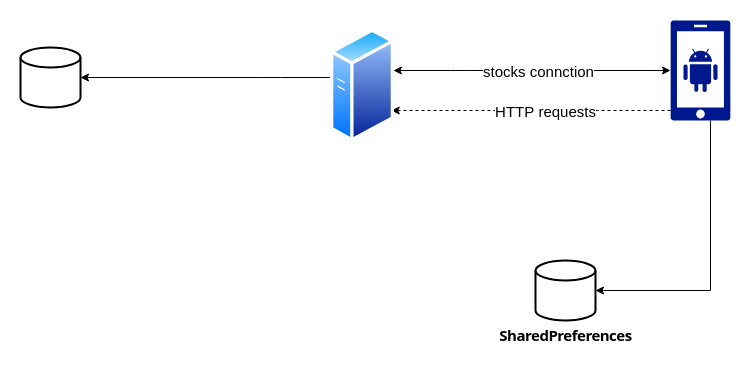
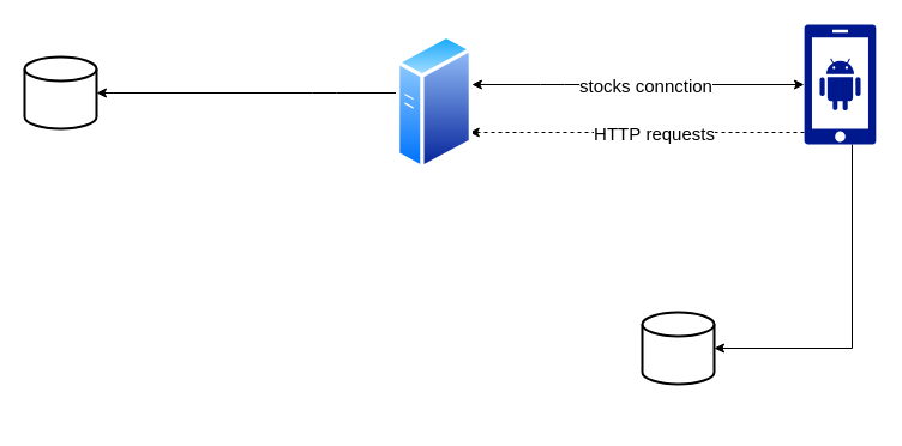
  <mxCell id="0" />
  <mxCell id="1" parent="0" />
  <mxCell id="2" style="edgeStyle=orthogonalEdgeStyle;rounded=1;orthogonalLoop=1;jettySize=auto;html=1;startArrow=classic;startFill=1;" edge="1" parent="1" source="7" target="10"><mxGeometry relative="1" as="geometry"><mxPoint x="410" y="70" as="targetPoint" /><Array as="points"><mxPoint x="460" y="70" /><mxPoint x="460" y="70" /></Array></mxGeometry></mxCell>
  <mxCell id="3" value="stocks connction" style="edgeLabel;html=1;align=center;verticalAlign=middle;resizable=0;points=[];fontSize=15;" vertex="1" connectable="0" parent="2"><mxGeometry x="0.215" relative="1" as="geometry"><mxPoint x="35" as="offset" /></mxGeometry></mxCell>
  <mxCell id="4" style="edgeStyle=orthogonalEdgeStyle;rounded=0;orthogonalLoop=1;jettySize=auto;html=1;dashed=1;" edge="1" parent="1" source="7" target="10"><mxGeometry relative="1" as="geometry"><Array as="points"><mxPoint x="600" y="110" /><mxPoint x="600" y="110" /></Array></mxGeometry></mxCell>
  <mxCell id="5" value="HTTP&amp;nbsp;requests" style="edgeLabel;html=1;align=center;verticalAlign=middle;resizable=0;points=[];fontSize=15;" vertex="1" connectable="0" parent="4"><mxGeometry x="-0.1" relative="1" as="geometry"><mxPoint as="offset" /></mxGeometry></mxCell>
  <mxCell id="6" style="edgeStyle=orthogonalEdgeStyle;rounded=0;orthogonalLoop=1;jettySize=auto;html=1;" edge="1" parent="1" source="7" target="12"><mxGeometry relative="1" as="geometry"><Array as="points"><mxPoint x="710" y="290" /></Array></mxGeometry></mxCell>
  <mxCell id="7" value="" style="sketch=0;aspect=fixed;pointerEvents=1;shadow=0;dashed=0;html=1;strokeColor=none;labelPosition=center;verticalLabelPosition=bottom;verticalAlign=top;align=center;fillColor=#00188D;shape=mxgraph.mscae.enterprise.android_phone" vertex="1" parent="1"><mxGeometry x="670" y="20" width="60" height="100" as="geometry" /></mxCell>
  <mxCell id="8" value="" style="strokeWidth=2;html=1;shape=mxgraph.flowchart.database;whiteSpace=wrap;" vertex="1" parent="1"><mxGeometry x="20" y="47" width="60" height="60" as="geometry" /></mxCell>
  <mxCell id="9" style="edgeStyle=orthogonalEdgeStyle;rounded=1;orthogonalLoop=1;jettySize=auto;html=1;entryX=1;entryY=0.5;entryDx=0;entryDy=0;entryPerimeter=0;fontSize=15;startArrow=none;startFill=0;endArrow=classic;endFill=1;" edge="1" parent="1" source="10" target="8"><mxGeometry relative="1" as="geometry"><Array as="points"><mxPoint x="270" y="77" /><mxPoint x="270" y="77" /></Array></mxGeometry></mxCell>
  <mxCell id="10" value="" style="aspect=fixed;perimeter=ellipsePerimeter;html=1;align=center;shadow=0;dashed=0;spacingTop=3;image;image=img/lib/active_directory/generic_server.svg;" vertex="1" parent="1"><mxGeometry x="330" y="27.86" width="64" height="114.28" as="geometry" /></mxCell>
  <mxCell id="11" value="" style="group" vertex="1" connectable="0" parent="1"><mxGeometry x="490" y="260" width="150" height="90" as="geometry" /></mxCell>
  <mxCell id="12" value="&lt;br&gt;&lt;div style=&quot;text-align: start;&quot;&gt;&lt;font face=&quot;Android Euclid, Noto Sans, Noto Sans JP, Noto Sans KR, Noto Naskh Arabic, Noto Sans Thai, Noto Sans Hebrew, Noto Sans Bengali, sans-serif&quot;&gt;&lt;span style=&quot;font-size: 15px; letter-spacing: -0.5px; background-color: rgb(255, 255, 255);&quot;&gt;&lt;b&gt;&lt;br&gt;&lt;/b&gt;&lt;/span&gt;&lt;/font&gt;&lt;/div&gt;" style="strokeWidth=2;html=1;shape=mxgraph.flowchart.database;whiteSpace=wrap;" vertex="1" parent="11"><mxGeometry x="45" width="60" height="60" as="geometry" /></mxCell>
- <mxCell id="13" value="&lt;span style=&quot;font-family: &amp;quot;Android Euclid&amp;quot;, &amp;quot;Noto Sans&amp;quot;, &amp;quot;Noto Sans JP&amp;quot;, &amp;quot;Noto Sans KR&amp;quot;, &amp;quot;Noto Naskh Arabic&amp;quot;, &amp;quot;Noto Sans Thai&amp;quot;, &amp;quot;Noto Sans Hebrew&amp;quot;, &amp;quot;Noto Sans Bengali&amp;quot;, sans-serif; font-weight: 600; letter-spacing: -0.5px; text-align: start; background-color: rgb(255, 255, 255);&quot;&gt;SharedPreferences&lt;/span&gt;" style="text;html=1;align=center;verticalAlign=middle;resizable=0;points=[];autosize=1;strokeColor=none;fillColor=none;fontSize=15;" vertex="1" parent="11"><mxGeometry y="60" width="150" height="30" as="geometry" /></mxCell>
